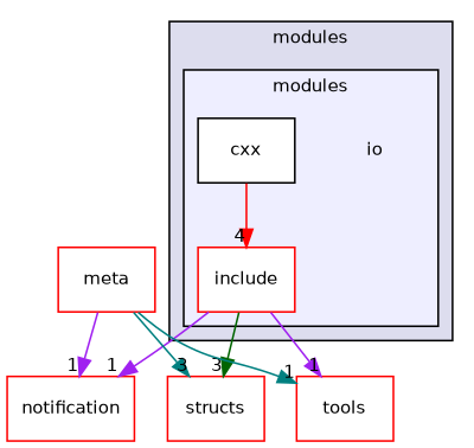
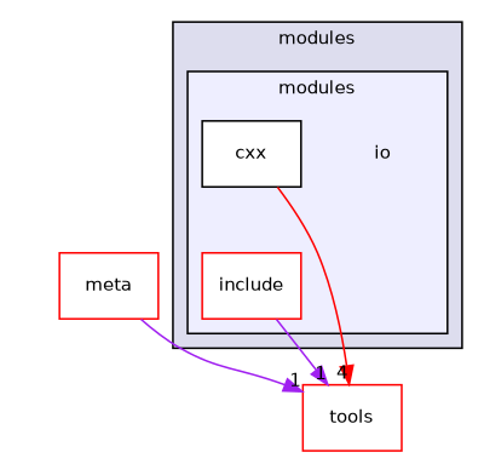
  digraph {
    compound=true
    node [color=red fontname=Helvetica fontsize=10 shape=box fillcolor=white style=filled]
    edge [color=purple headlabel=1 labeldistance=1.5 labelfontname=Helvetica labelfontsize=10]
    n1 [label=io shape=plaintext fillcolor="" style=""]
    n2 [color=black label=cxx]
    n3 [label=include]
-   n4 [label=structs]
-   n5 [label=notification]
    n6 [label=tools]
    n7 [label=meta]
    subgraph cluster_1 {
      bgcolor="#ddddee"
      fontname=Helvetica
      fontsize=10
      label=modules
      pencolor=black
      subgraph cluster_2 {
        bgcolor="#eeeeff"
        fontname=Helvetica
        fontsize=10
        label=modules
        pencolor=black
        n1
        n2
        n3
      }
    }
-   n2 -> n3 [color=red headlabel=4]
-   n3 -> n4 [color=darkgreen headlabel=3]
-   n3 -> n5
+   n2 -> n6 [color=red headlabel=4]
    n3 -> n6
-   n7 -> n4 [color=teal headlabel=3]
-   n7 -> n5
-   n7 -> n6 [color=teal]
+   n7 -> n6
  }
